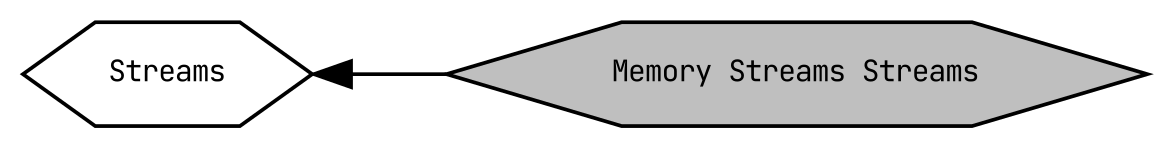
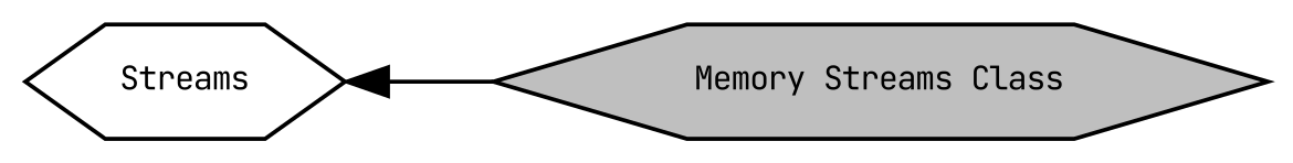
  digraph {
    rankdir=LR
    fontname="JetBrains Mono"
    node [color=black fontname="JetBrains Mono" fontsize=8 shape=hexagon]
    n1 [height=0.2 label=Streams width=0.4]
-   n2 [fillcolor=grey75 fontcolor=black height=0.2 label="Memory Streams Streams" style=filled width=0.4]
+   n2 [fillcolor=grey75 fontcolor=black height=0.2 label="Memory Streams Class" style=filled width=0.4]
    n1 -> n2 [dir=back fontname="JetBrains Mono" fontsize=8 labelfontname=Helvetica labelfontsize=8 shape=plaintext style=solid]
  }
